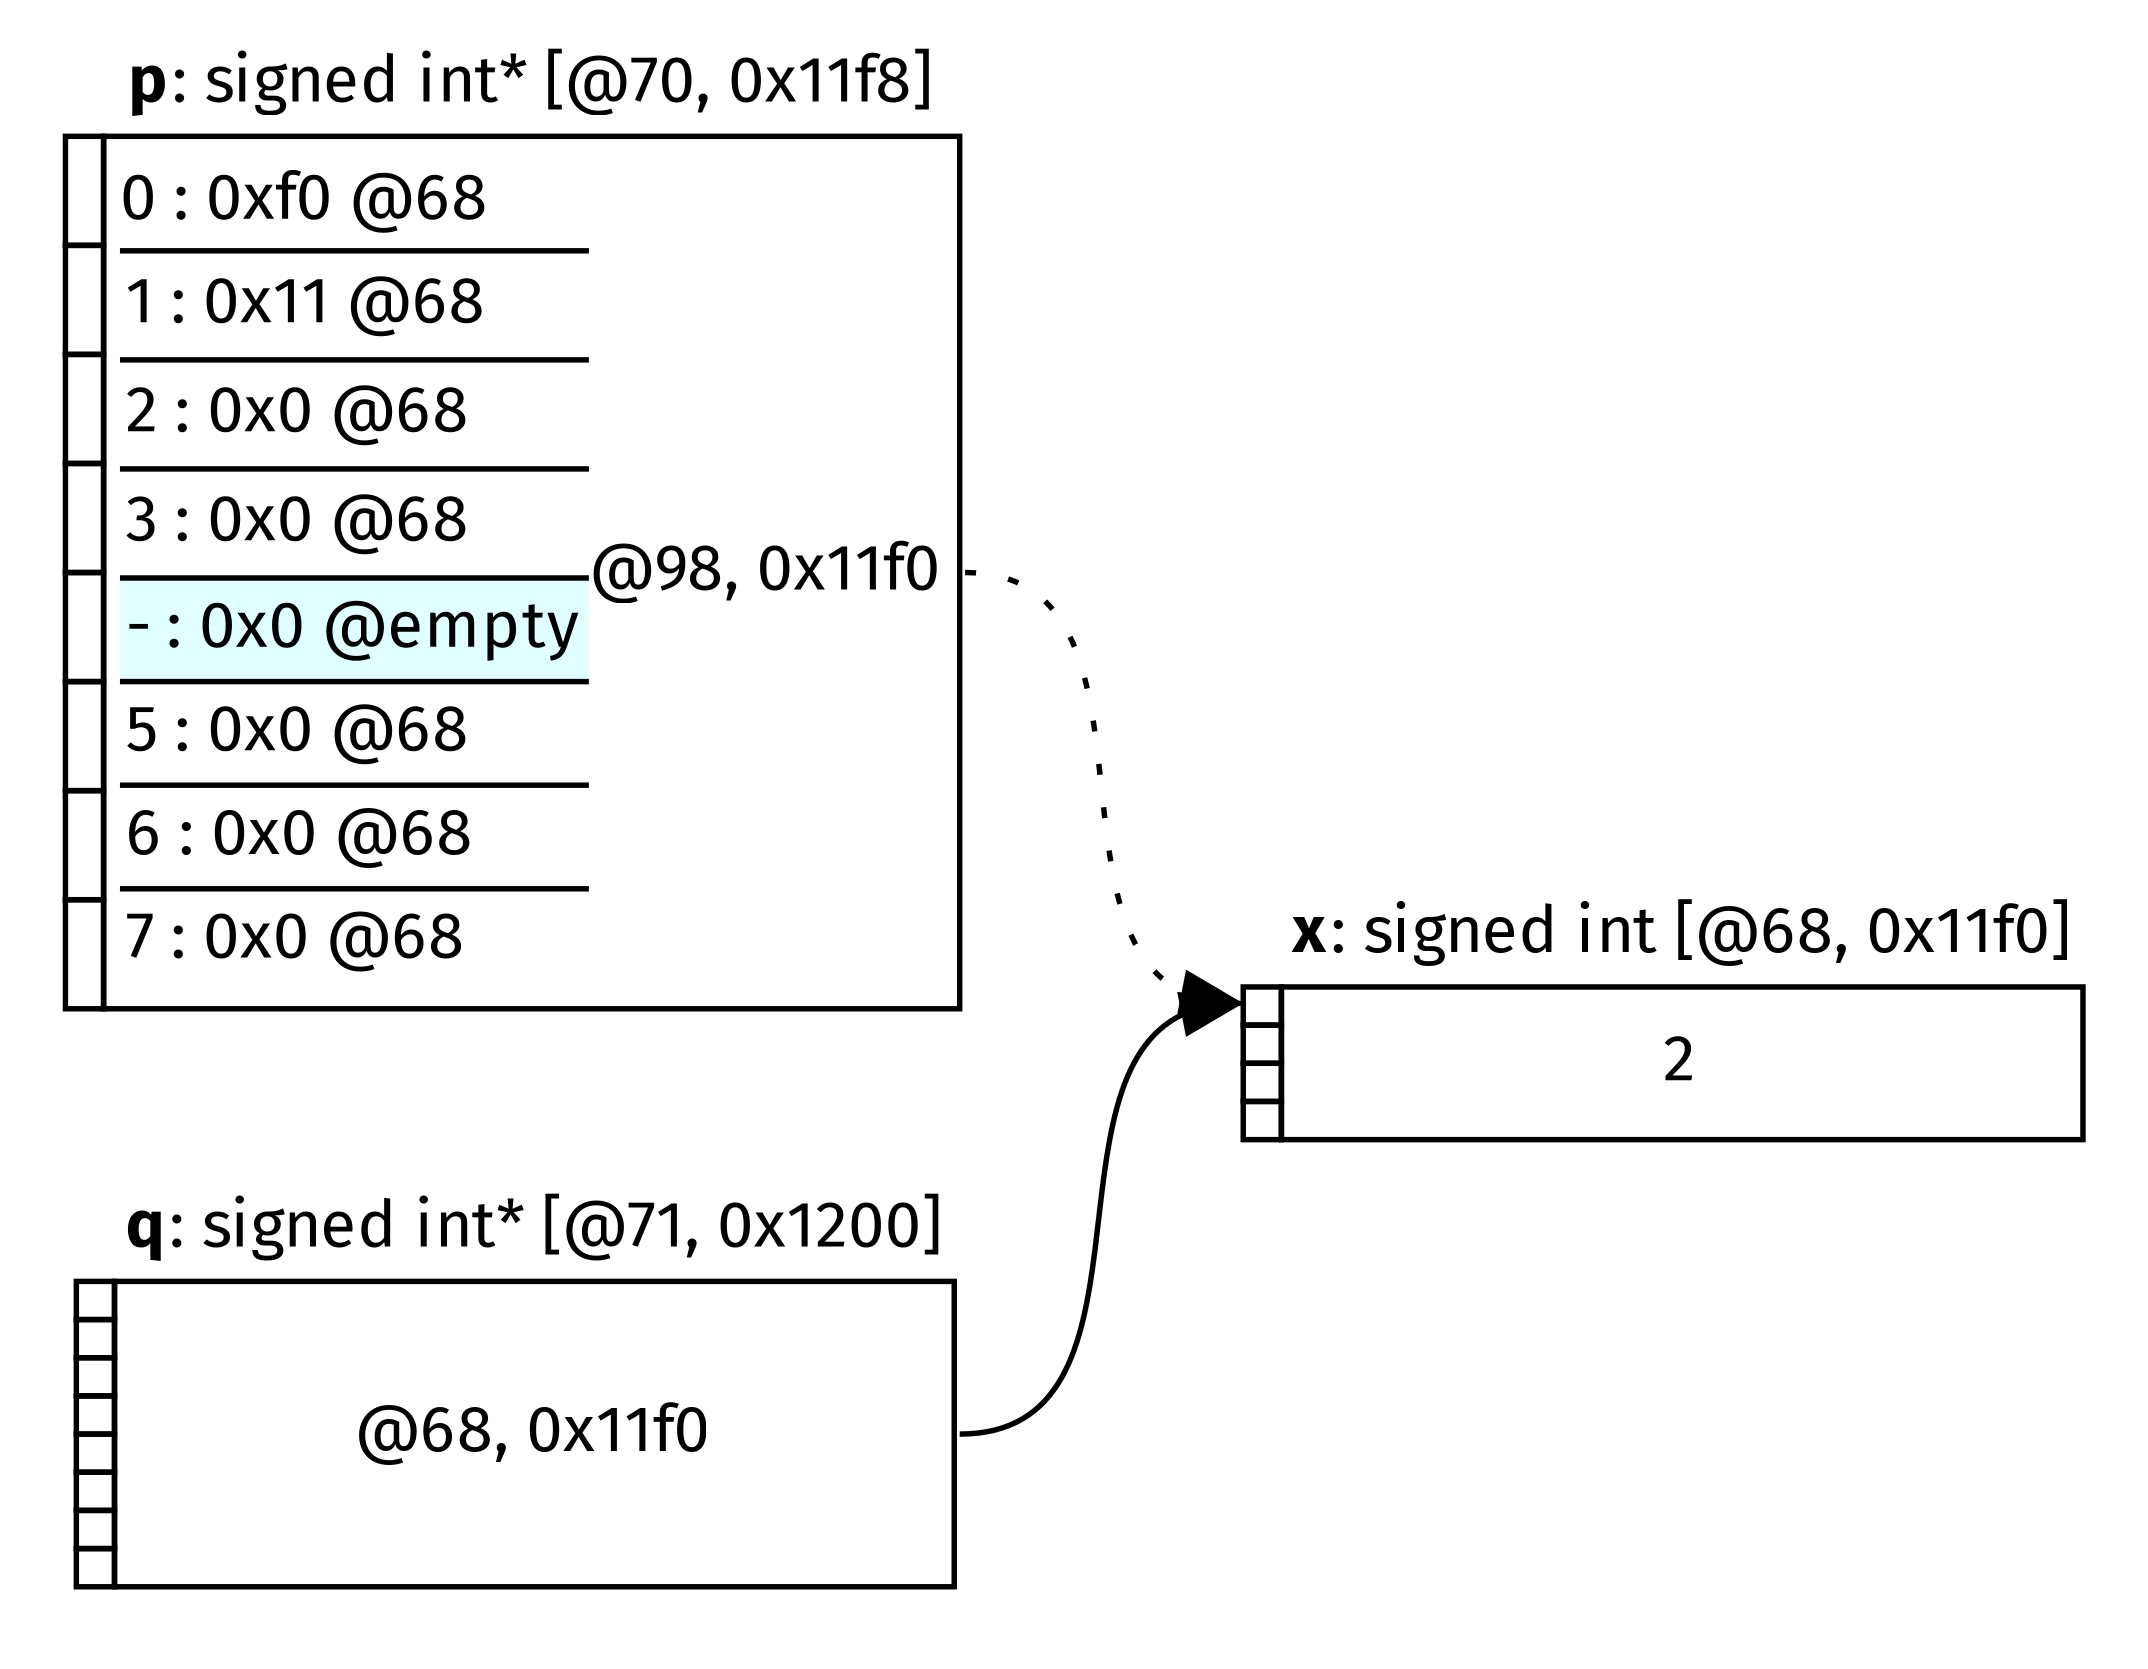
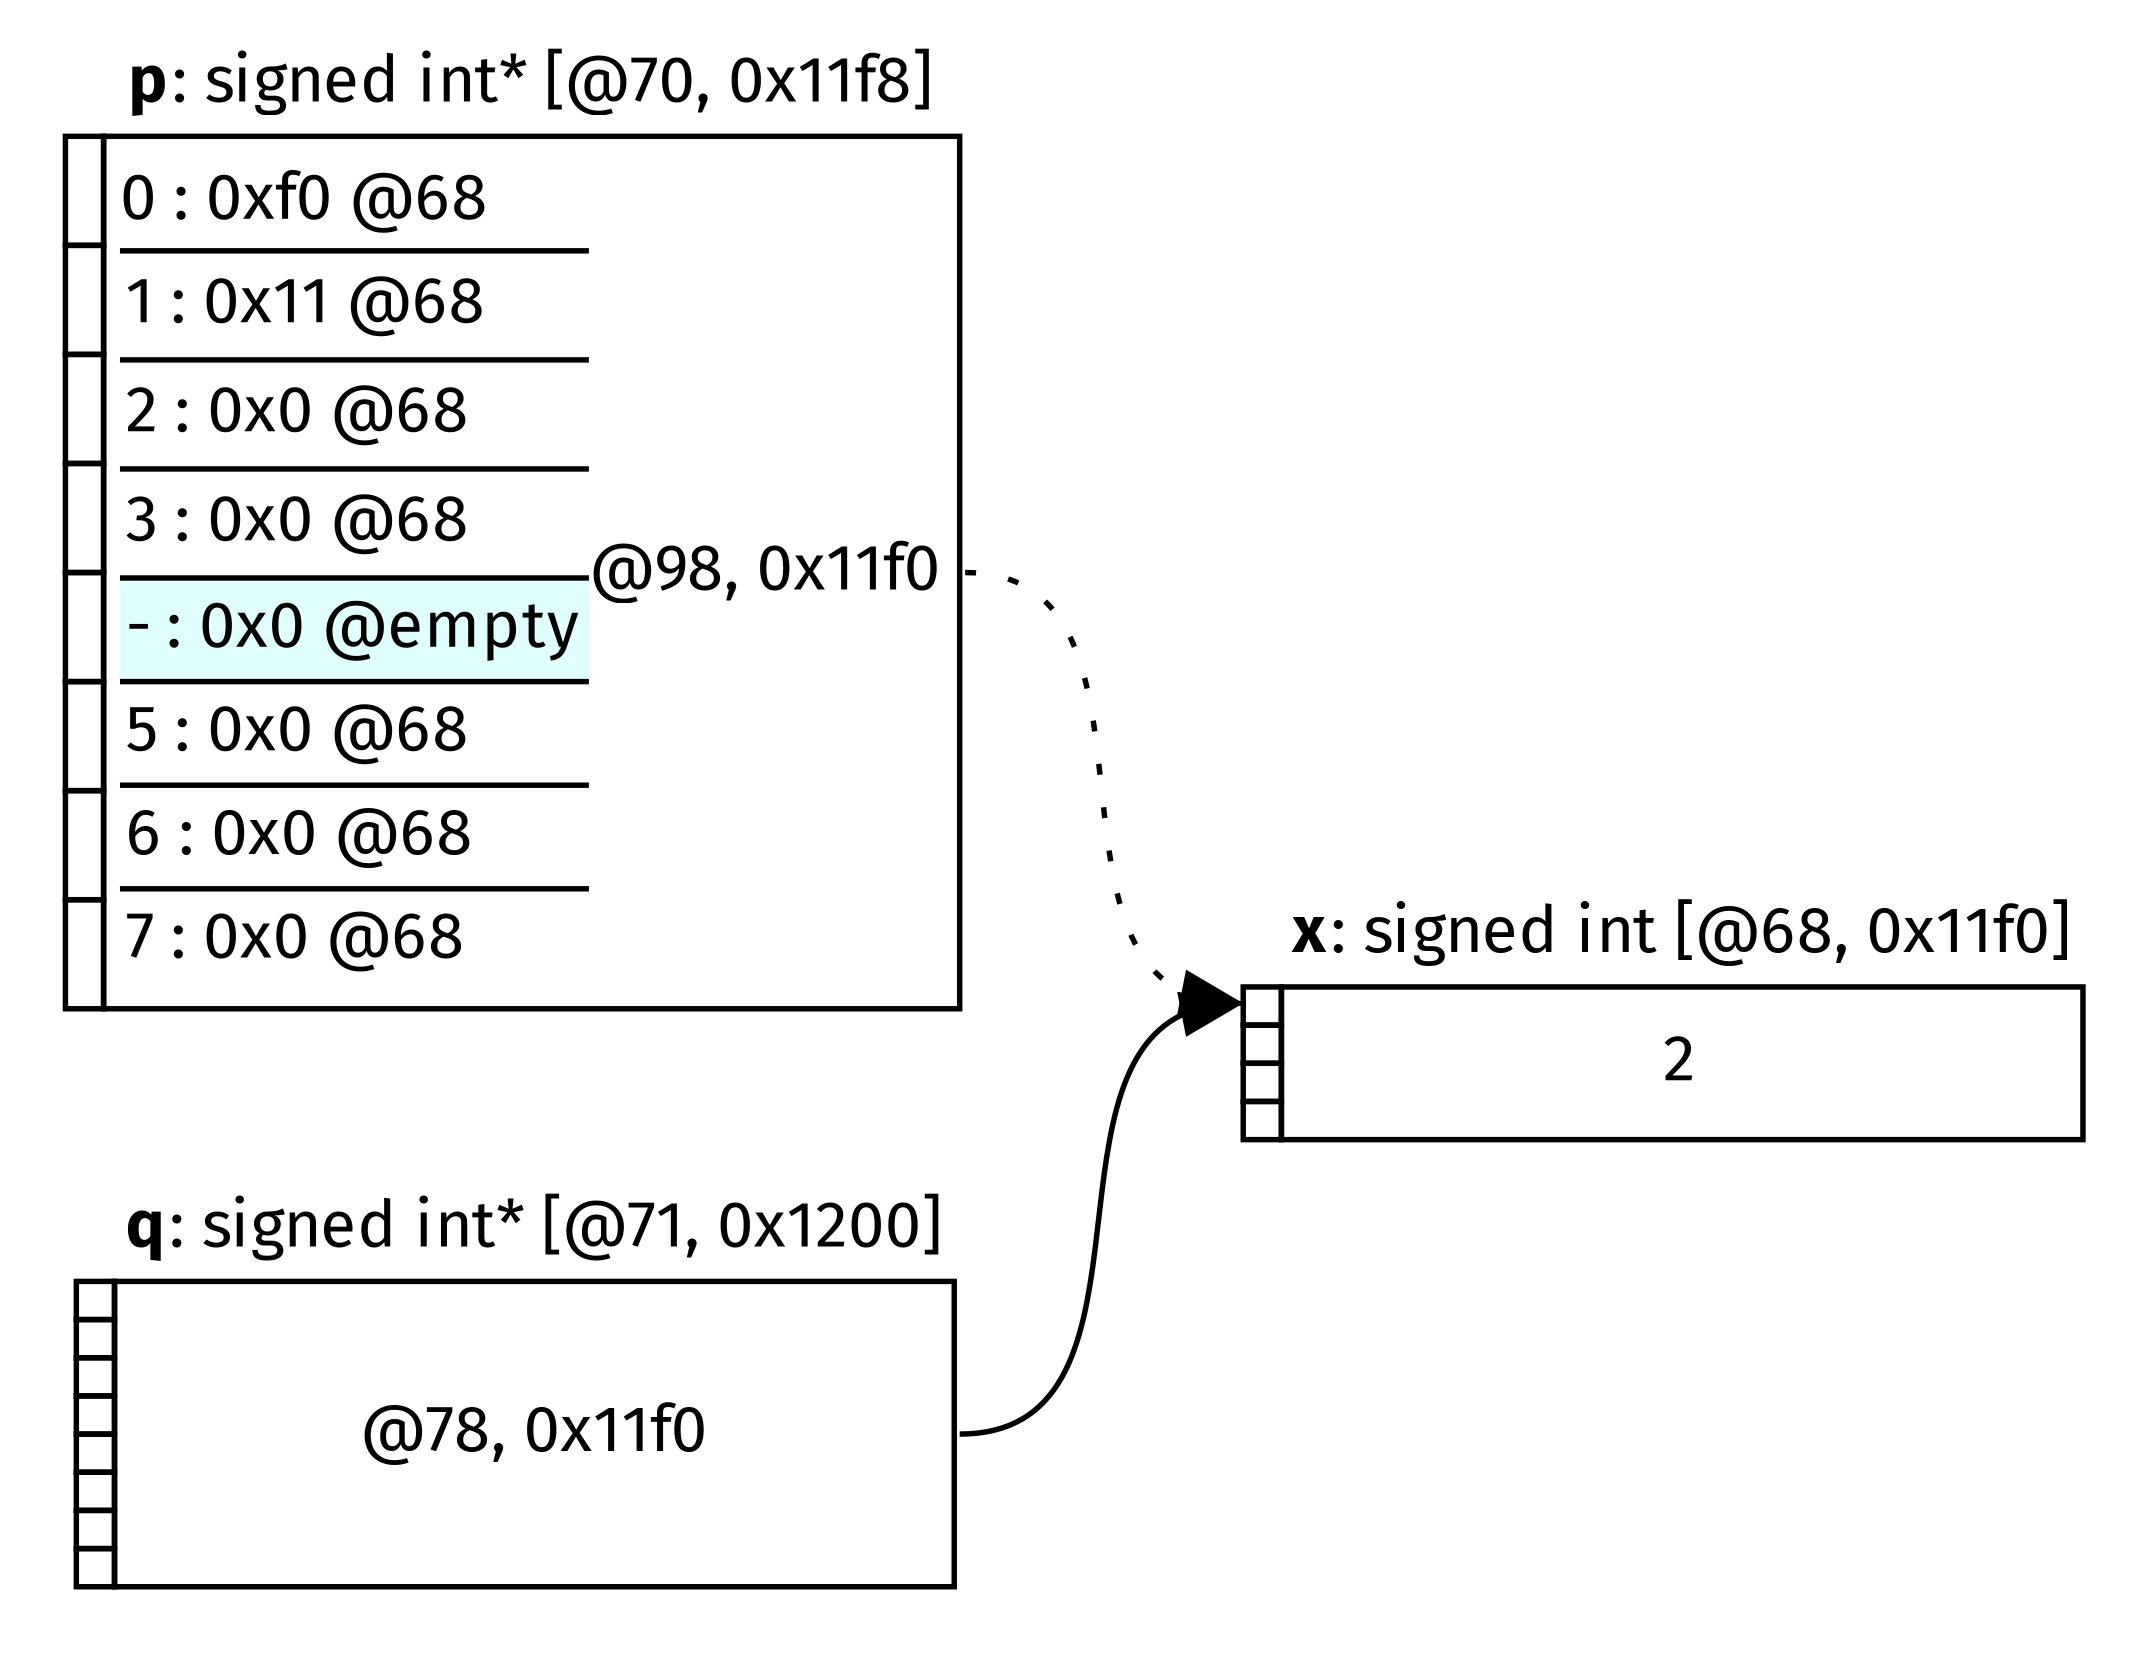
  digraph {
    fontname="Fira Sans"
    rankdir=LR
    node [fontname="Fira Sans" fontsize=12 shape=none]
    edge [color=black fontname="Fira Sans" headport=0 tailport=v]
    n1 [label=<         <table border="0" cellborder="1" cellspacing="0">           <tr>           <td height="7" width="7" fixedsize="true" border="0">&nbsp;</td>           <td border="0" colspan="1"><b>x</b>: signed int&nbsp;[@68, 0x11f0]</td>          </tr><tr><td width="7" height="7" fixedsize="true" port="0">           <font point-size="1">&nbsp;</font>          </td><td port="v" rowspan="4" colspan="1">2</td></tr><tr><td width="7" height="7" fixedsize="true" port="1">           <font point-size="1">&nbsp;</font>          </td></tr><tr><td width="7" height="7" fixedsize="true" port="2">           <font point-size="1">&nbsp;</font>          </td></tr><tr><td width="7" height="7" fixedsize="true" port="3">           <font point-size="1">&nbsp;</font>          </td></tr><tr border="0">           <td border="0" width="7" height="7" fixedsize="true"               port="4">             <font point-size="1">&nbsp;</font>           </td>          </tr>          </table>>]
    n2 [label=<         <table border="0" cellborder="1" cellspacing="0">           <tr>           <td height="7" width="7" fixedsize="true" border="0">&nbsp;</td>           <td border="0" colspan="1"><b>p</b>: signed int*&nbsp;[@70, 0x11f8]</td>          </tr><tr><td width="7" height="20" fixedsize="true" port="0">           <font point-size="1">&nbsp;</font>          </td><td port="v" rowspan="8" colspan="1" ><table cellpadding="0" cellspacing="0" border="0"><tr border="1"><td align="left">0 : 0xf0 @68</td>                   <td rowspan="8">@98, 0x11f0</td></tr><tr><td border="1" sides="t" align="left">1 : 0x11 @68</td></tr><tr><td border="1" sides="t" align="left">2 : 0x0 @68</td></tr><tr><td border="1" sides="t" align="left">3 : 0x0 @68</td></tr><tr><td border="1" sides="t"  bgcolor="lightcyan" align="left">- : 0x0 @empty</td></tr><tr><td border="1" sides="t" align="left">5 : 0x0 @68</td></tr><tr><td border="1" sides="t" align="left">6 : 0x0 @68</td></tr><tr><td border="1" sides="t" align="left">7 : 0x0 @68</td></tr></table></td></tr><tr><td width="7" height="20" fixedsize="true" port="1">           <font point-size="1">&nbsp;</font>          </td></tr><tr><td width="7" height="20" fixedsize="true" port="2">           <font point-size="1">&nbsp;</font>          </td></tr><tr><td width="7" height="20" fixedsize="true" port="3">           <font point-size="1">&nbsp;</font>          </td></tr><tr><td width="7" height="20" fixedsize="true" port="4">           <font point-size="1">&nbsp;</font>          </td></tr><tr><td width="7" height="20" fixedsize="true" port="5">           <font point-size="1">&nbsp;</font>          </td></tr><tr><td width="7" height="20" fixedsize="true" port="6">           <font point-size="1">&nbsp;</font>          </td></tr><tr><td width="7" height="20" fixedsize="true" port="7">           <font point-size="1">&nbsp;</font>          </td></tr><tr border="0">           <td border="0" width="7" height="7" fixedsize="true"               port="8">             <font point-size="1">&nbsp;</font>           </td>          </tr>          </table>>]
-   n3 [label=<         <table border="0" cellborder="1" cellspacing="0">           <tr>           <td height="7" width="7" fixedsize="true" border="0">&nbsp;</td>           <td border="0" colspan="1"><b>q</b>: signed int*&nbsp;[@71, 0x1200]</td>          </tr><tr><td width="7" height="7" fixedsize="true" port="0">           <font point-size="1">&nbsp;</font>          </td><td port="v" rowspan="8" colspan="1" >@68, 0x11f0</td></tr><tr><td width="7" height="7" fixedsize="true" port="1">           <font point-size="1">&nbsp;</font>          </td></tr><tr><td width="7" height="7" fixedsize="true" port="2">           <font point-size="1">&nbsp;</font>          </td></tr><tr><td width="7" height="7" fixedsize="true" port="3">           <font point-size="1">&nbsp;</font>          </td></tr><tr><td width="7" height="7" fixedsize="true" port="4">           <font point-size="1">&nbsp;</font>          </td></tr><tr><td width="7" height="7" fixedsize="true" port="5">           <font point-size="1">&nbsp;</font>          </td></tr><tr><td width="7" height="7" fixedsize="true" port="6">           <font point-size="1">&nbsp;</font>          </td></tr><tr><td width="7" height="7" fixedsize="true" port="7">           <font point-size="1">&nbsp;</font>          </td></tr><tr border="0">           <td border="0" width="7" height="7" fixedsize="true"               port="8">             <font point-size="1">&nbsp;</font>           </td>          </tr>          </table>>]
+   n3 [label=<         <table border="0" cellborder="1" cellspacing="0">           <tr>           <td height="7" width="7" fixedsize="true" border="0">&nbsp;</td>           <td border="0" colspan="1"><b>q</b>: signed int*&nbsp;[@71, 0x1200]</td>          </tr><tr><td width="7" height="7" fixedsize="true" port="0">           <font point-size="1">&nbsp;</font>          </td><td port="v" rowspan="8" colspan="1" >@78, 0x11f0</td></tr><tr><td width="7" height="7" fixedsize="true" port="1">           <font point-size="1">&nbsp;</font>          </td></tr><tr><td width="7" height="7" fixedsize="true" port="2">           <font point-size="1">&nbsp;</font>          </td></tr><tr><td width="7" height="7" fixedsize="true" port="3">           <font point-size="1">&nbsp;</font>          </td></tr><tr><td width="7" height="7" fixedsize="true" port="4">           <font point-size="1">&nbsp;</font>          </td></tr><tr><td width="7" height="7" fixedsize="true" port="5">           <font point-size="1">&nbsp;</font>          </td></tr><tr><td width="7" height="7" fixedsize="true" port="6">           <font point-size="1">&nbsp;</font>          </td></tr><tr><td width="7" height="7" fixedsize="true" port="7">           <font point-size="1">&nbsp;</font>          </td></tr><tr border="0">           <td border="0" width="7" height="7" fixedsize="true"               port="8">             <font point-size="1">&nbsp;</font>           </td>          </tr>          </table>>]
    n2 -> n1 [style=dotted]
    n3 -> n1 [style=solid]
  }
